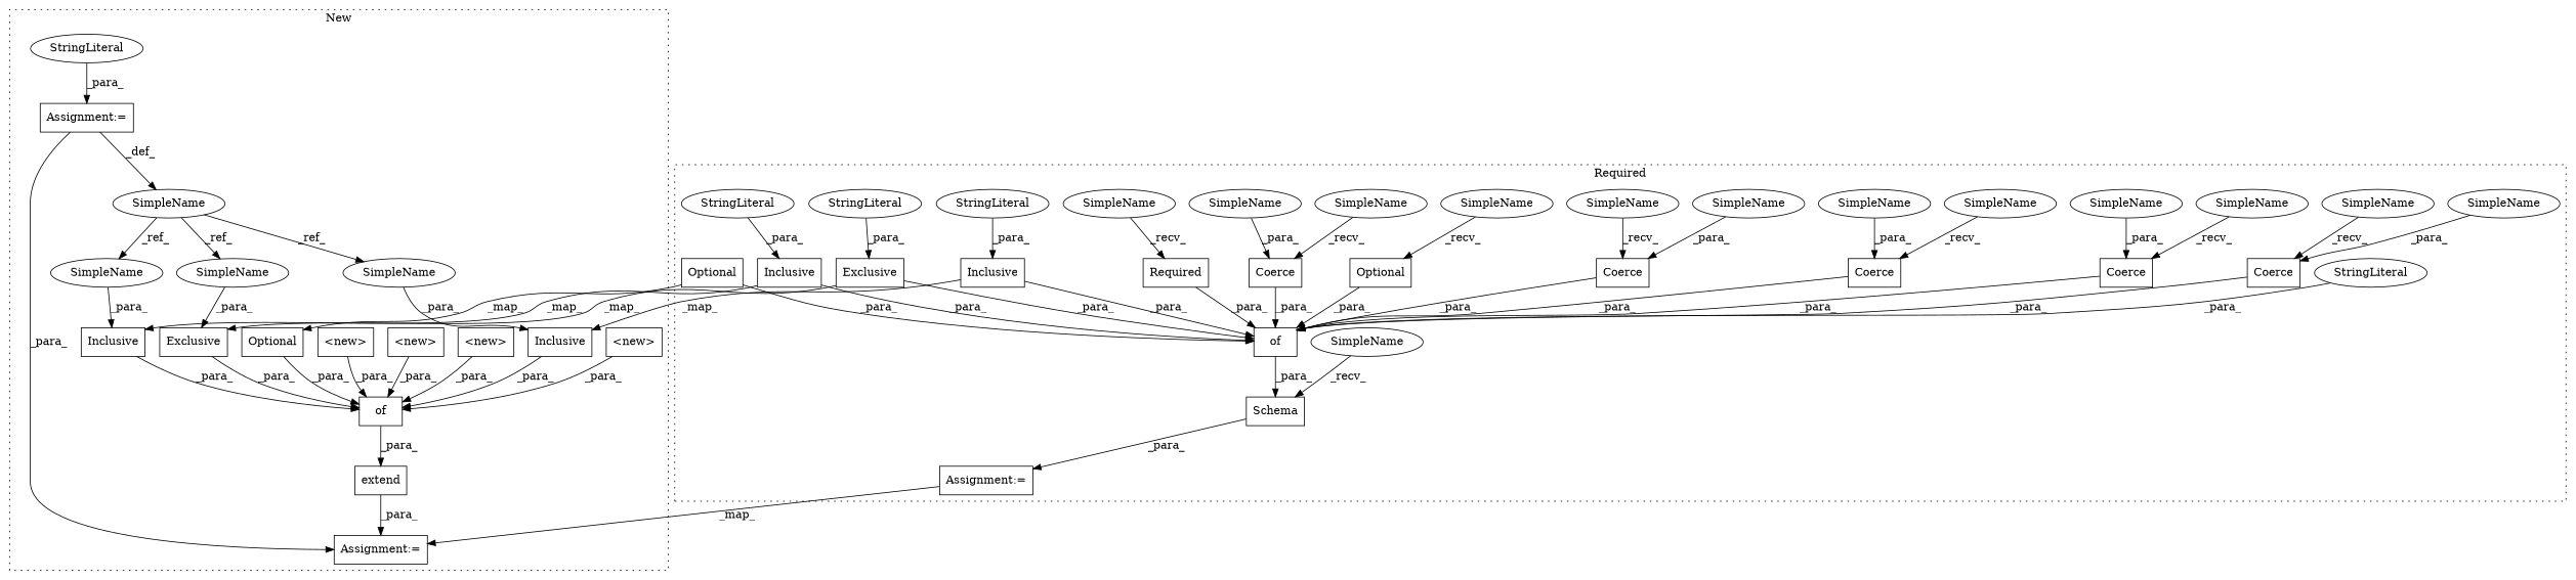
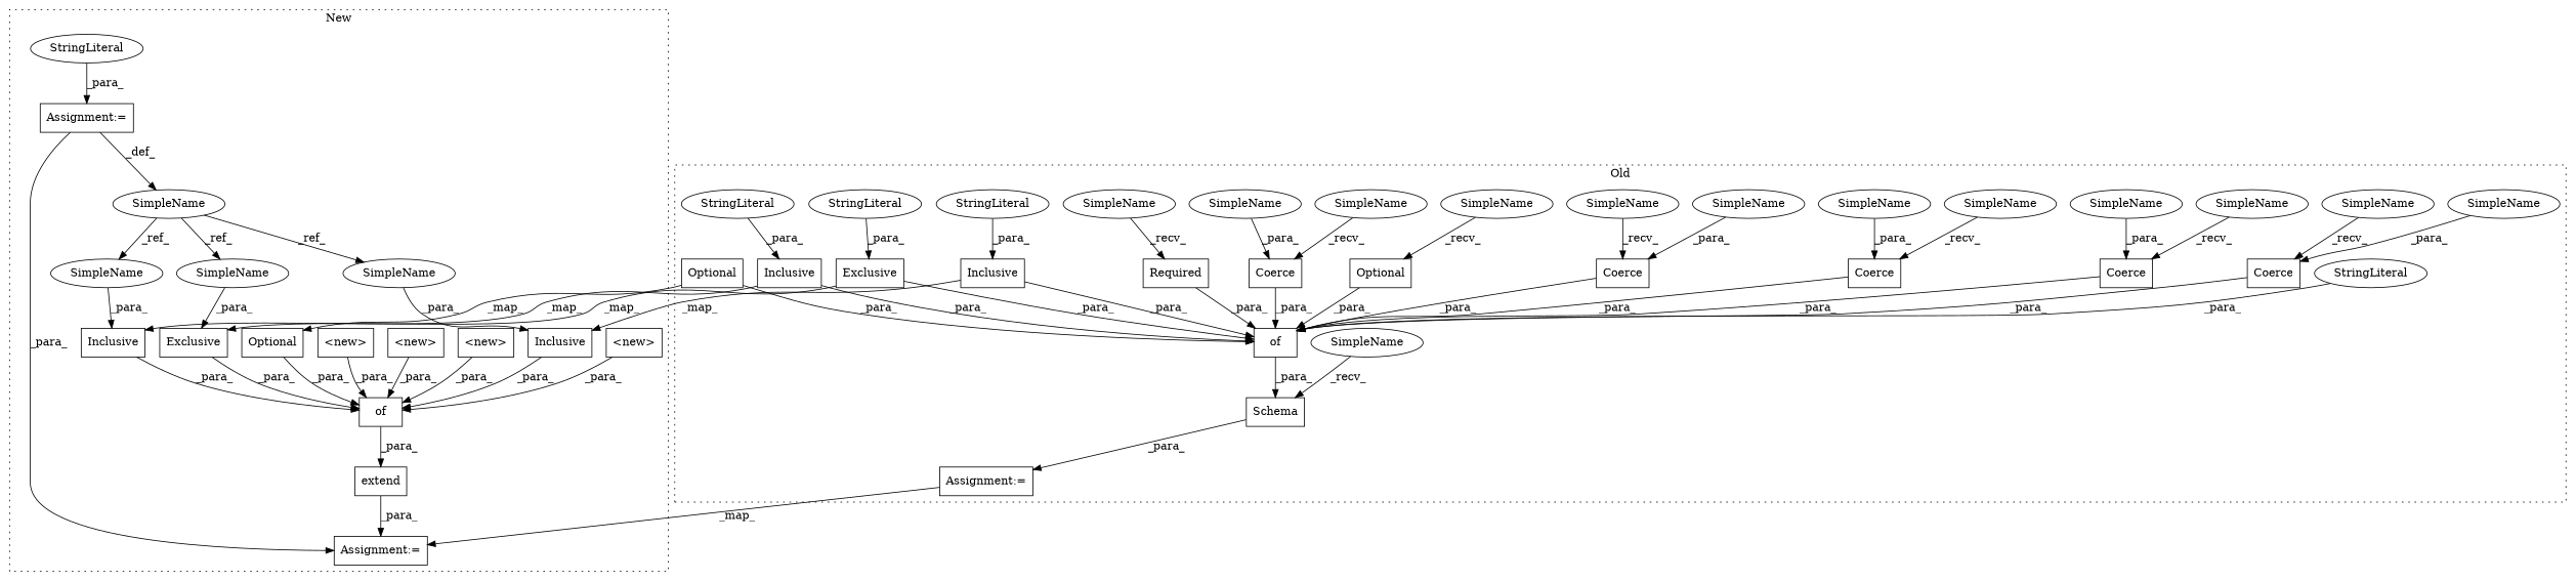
  digraph {
    node [a=32 l=10 s=954 shape=box]
    n1 [l="7,1" label=Coerce s="814,827"]
    n2 [l="9,1" label=Required s="664,686"]
    n3 [l="3,1" label=of s="650,1139"]
    n4 [a=45 l=12 label=StringLiteral s=688 shape=ellipse]
    n5 [l="9,1" label=Optional s="712,730"]
    n6 [l="9,1" label=Optional s="769,801"]
    n7 [l="10,1" label=Inclusive s="840,882"]
    n8 [l="10,1" label=Exclusive s="1006,1047"]
    n9 [l="10,1" label=Inclusive s="921,967"]
    n10 [l="7,1" label=Coerce s="895,908"]
    n11 [l="7,1" label=Schema s="639,1140"]
    n12 [l="7,1" label=Coerce s="743,756"]
    n13 [a=45 l=13 label=StringLiteral s=1034 shape=ellipse]
    n14 [l="7,1" label=Coerce s="1060,1073"]
    n15 [a=45 l=13 label=StringLiteral shape=ellipse]
    n16 [l="7,1" label=Coerce s="980,993"]
    n17 [a=45 l=13 label=StringLiteral s=869 shape=ellipse]
    n18 [a=7 l=1 label="Assignment:=" s=627]
    n19 [a=42 l=6 label=SimpleName s=987 shape=ellipse]
    n20 [a=42 l=6 label=SimpleName s=1067 shape=ellipse]
    n21 [a=42 l=6 label=SimpleName s=902 shape=ellipse]
    n22 [a=42 l=6 label=SimpleName s=750 shape=ellipse]
    n23 [a=42 l=6 label=SimpleName s=821 shape=ellipse]
    n24 [a=42 label=SimpleName s=969 shape=ellipse]
    n25 [a=42 label=SimpleName s=732 shape=ellipse]
    n26 [a=42 label=SimpleName s=701 shape=ellipse]
    n27 [a=42 label=SimpleName s=653 shape=ellipse]
    n28 [a=42 label=SimpleName s=628 shape=ellipse]
    n29 [a=42 label=SimpleName s=1049 shape=ellipse]
    n30 [a=42 label=SimpleName s=803 shape=ellipse]
    n31 [a=42 label=SimpleName s=884 shape=ellipse]
    n32 [a=14 l=52 label="<new>" s=1069]
    n33 [l="7,1" label=extend s="784,1297"]
    n34 [l="3,1" label=of s="795,1296"]
    n35 [a=14 l=52 label="<new>" s=843]
    n36 [a=7 l=1 label="Assignment:=" s=732]
    n37 [a=45 l=13 label=StringLiteral s=733 shape=ellipse]
    n38 [a=14 l=52 label="<new>"]
    n39 [l="9,1" label=Optional s="809,841"]
    n40 [l="10,1" label=Inclusive s="907,952"]
    n41 [l="10,1" label=Exclusive s="1133,1177"]
    n42 [l="10,1" label=Inclusive s="1018,1067"]
    n43 [a=42 l=16 label=SimpleName s=716 shape=ellipse]
    n44 [a=14 l=52 label="<new>" s=1179]
    n45 [a=7 l=1 label="Assignment:=" s=767]
    n46 [a=42 l=16 label=SimpleName s=936 shape=ellipse]
    n47 [a=42 l=16 label=SimpleName s=1161 shape=ellipse]
    n48 [a=42 l=16 label=SimpleName s=1051 shape=ellipse]
    subgraph cluster_1 {
-     label=Required
+     label=Old
      style=dotted
      n1
      n2
      n3
      n4
      n5
      n6
      n7
      n8
      n9
      n10
      n11
      n12
      n13
      n14
      n15
      n16
      n17
      n18
      n19
      n20
      n21
      n22
      n23
      n24
      n25
      n26
      n27
      n28
      n29
      n30
      n31
    }
    subgraph cluster_2 {
      label=New
      style=dotted
      n32
      n33
      n34
      n35
      n36
      n37
      n38
      n39
      n40
      n41
      n42
      n43
      n44
      n45
      n46
      n47
      n48
    }
    n1 -> n3 [label=_para_]
    n2 -> n3 [label=_para_]
    n3 -> n11 [label=_para_]
    n4 -> n3 [label=_para_]
    n5 -> n3 [label=_para_]
    n6 -> n3 [label=_para_]
    n6 -> n39 [label=_map_]
    n7 -> n3 [label=_para_]
    n7 -> n40 [label=_map_]
    n8 -> n3 [label=_para_]
    n8 -> n41 [label=_map_]
    n9 -> n3 [label=_para_]
    n9 -> n42 [label=_map_]
    n10 -> n3 [label=_para_]
    n11 -> n18 [label=_para_]
    n12 -> n3 [label=_para_]
    n13 -> n8 [label=_para_]
    n14 -> n3 [label=_para_]
    n15 -> n9 [label=_para_]
    n16 -> n3 [label=_para_]
    n17 -> n7 [label=_para_]
    n18 -> n45 [label=_map_]
    n19 -> n16 [label=_para_]
    n20 -> n14 [label=_para_]
    n21 -> n10 [label=_para_]
    n22 -> n12 [label=_para_]
    n23 -> n1 [label=_para_]
    n24 -> n16 [label=_recv_]
    n25 -> n12 [label=_recv_]
    n26 -> n5 [label=_recv_]
    n27 -> n2 [label=_recv_]
    n28 -> n11 [label=_recv_]
    n29 -> n14 [label=_recv_]
    n30 -> n1 [label=_recv_]
    n31 -> n10 [label=_recv_]
    n32 -> n34 [label=_para_]
    n33 -> n45 [label=_para_]
    n34 -> n33 [label=_para_]
    n35 -> n34 [label=_para_]
    n36 -> n43 [label=_def_]
    n36 -> n45 [label=_para_]
    n37 -> n36 [label=_para_]
    n38 -> n34 [label=_para_]
    n39 -> n34 [label=_para_]
    n40 -> n34 [label=_para_]
    n41 -> n34 [label=_para_]
    n42 -> n34 [label=_para_]
    n43 -> n46 [label=_ref_]
    n43 -> n47 [label=_ref_]
    n43 -> n48 [label=_ref_]
    n44 -> n34 [label=_para_]
    n46 -> n40 [label=_para_]
    n47 -> n41 [label=_para_]
    n48 -> n42 [label=_para_]
  }
